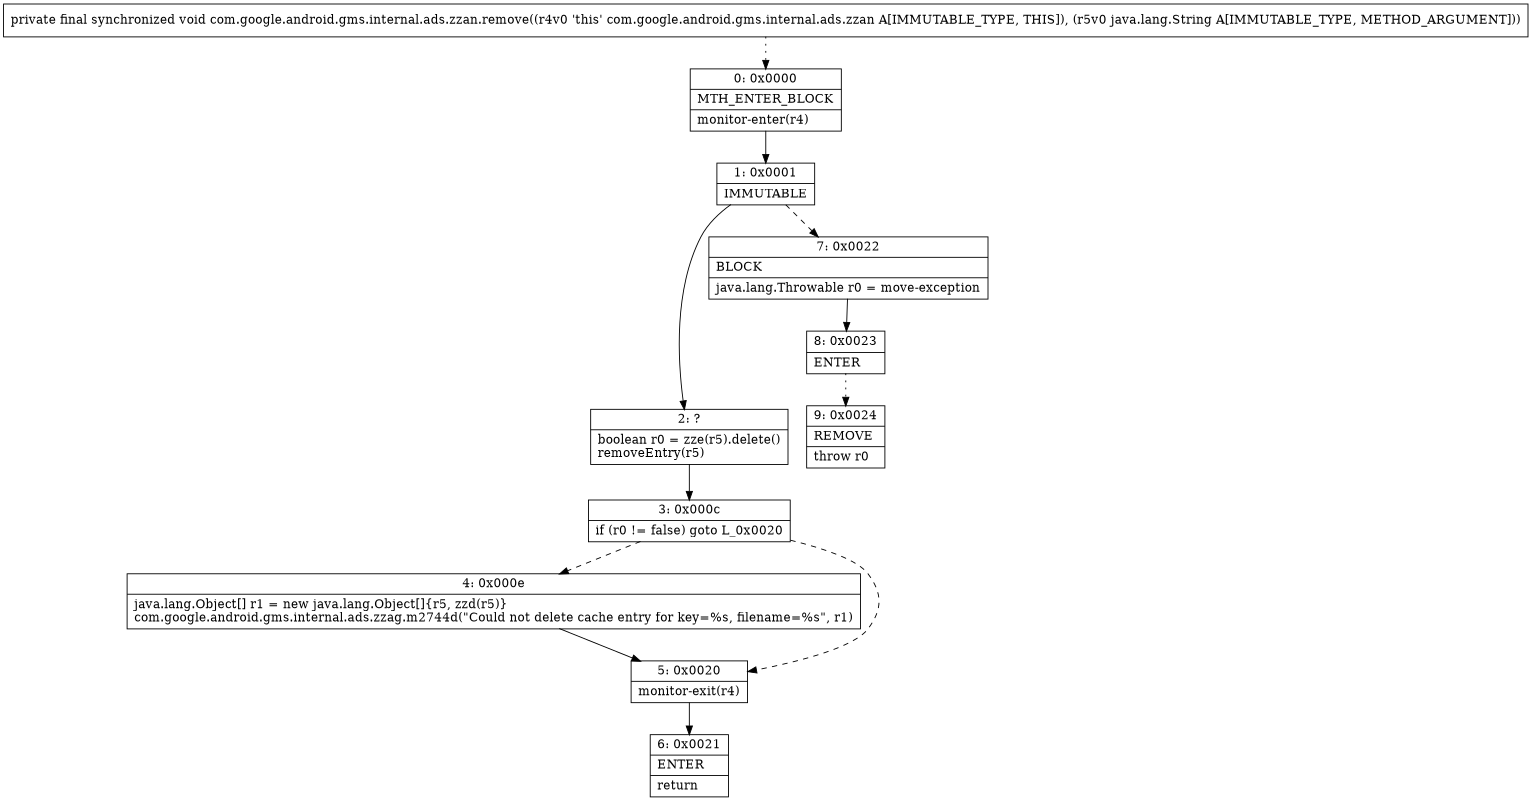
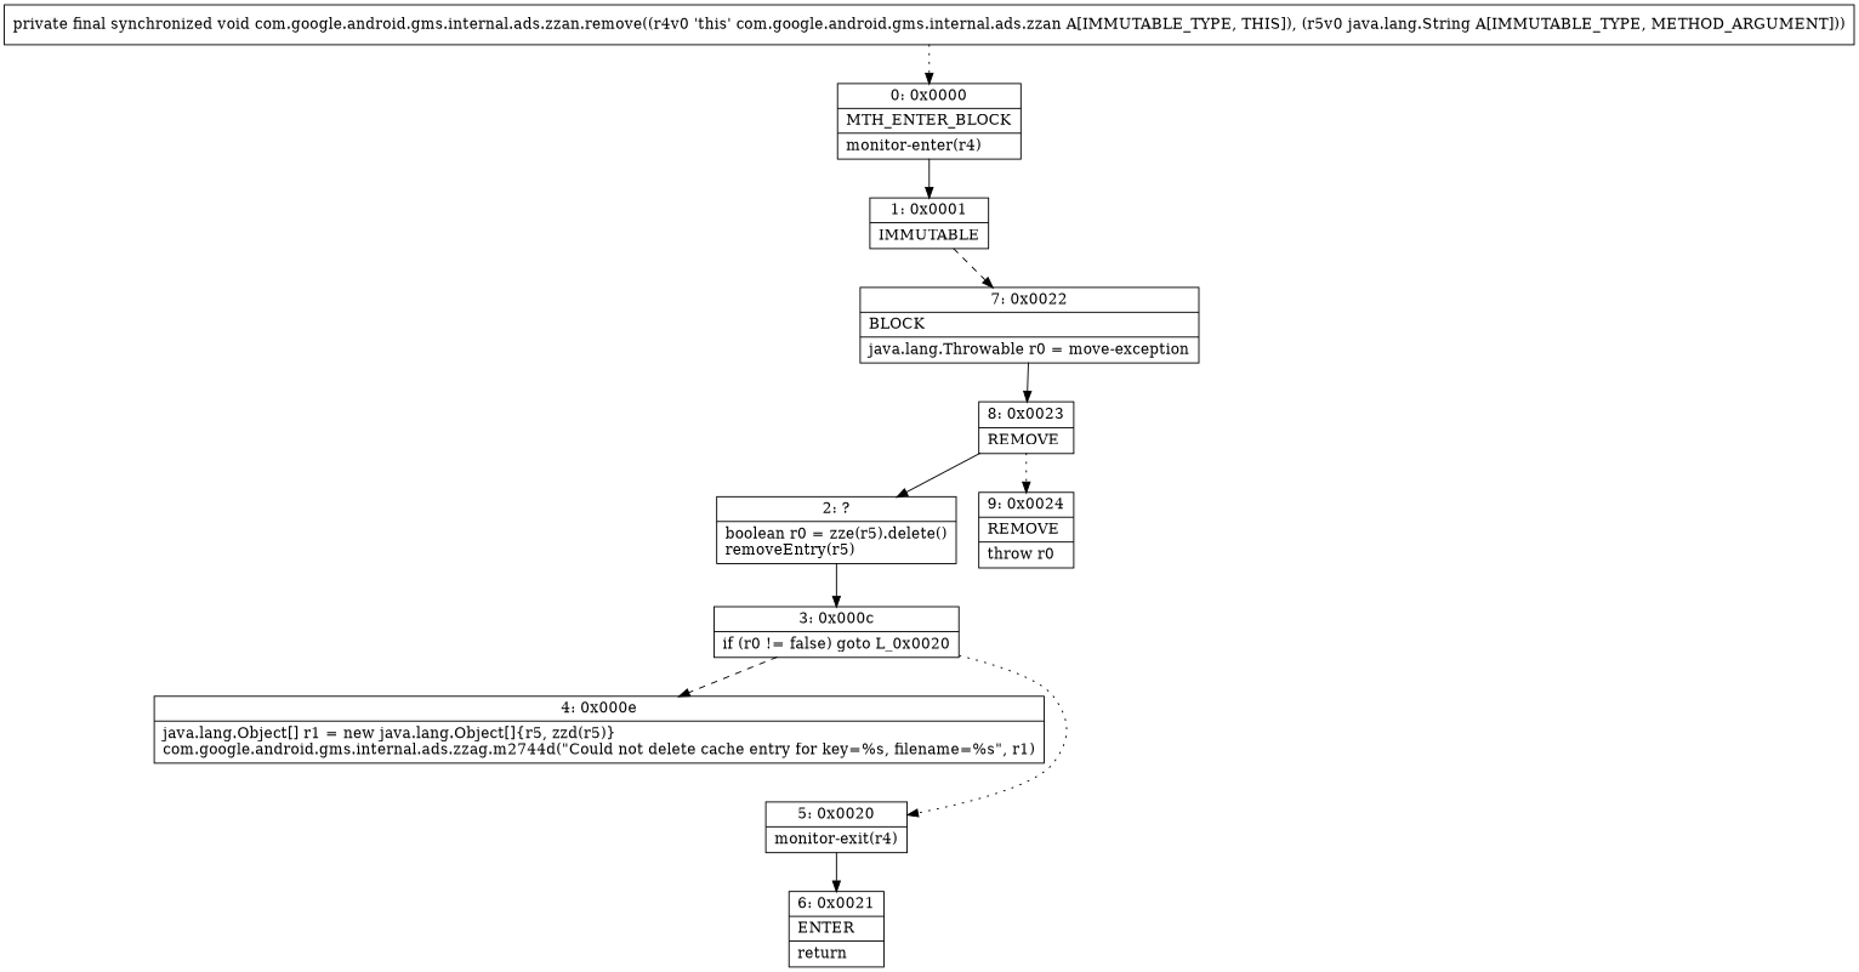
  digraph {
    node [shape=record]
    edge [style=solid]
    n1 [label="{0\:\ 0x0000|MTH_ENTER_BLOCK\l|monitor\-enter(r4)\l}"]
    n2 [label="{1\:\ 0x0001|IMMUTABLE\l}"]
    n3 [label="{2\:\ ?|boolean r0 = zze(r5).delete()\lremoveEntry(r5)\l}"]
    n4 [label="{7\:\ 0x0022|BLOCK\l|java.lang.Throwable r0 = move\-exception\l}"]
    n5 [label="{3\:\ 0x000c|if (r0 != false) goto L_0x0020\l}"]
-   n6 [label="{8\:\ 0x0023|ENTER\l}"]
+   n6 [label="{8\:\ 0x0023|REMOVE\l}"]
    n7 [label="{4\:\ 0x000e|java.lang.Object[] r1 = new java.lang.Object[]\{r5, zzd(r5)\}\lcom.google.android.gms.internal.ads.zzag.m2744d(\"Could not delete cache entry for key=%s, filename=%s\", r1)\l}"]
    n8 [label="{5\:\ 0x0020|monitor\-exit(r4)\l}"]
    n9 [label="{6\:\ 0x0021|ENTER\l|return\l}"]
    n10 [label="{9\:\ 0x0024|REMOVE\l|throw r0\l}"]
    n11 [label="{private final synchronized void com.google.android.gms.internal.ads.zzan.remove((r4v0 'this' com.google.android.gms.internal.ads.zzan A[IMMUTABLE_TYPE, THIS]), (r5v0 java.lang.String A[IMMUTABLE_TYPE, METHOD_ARGUMENT])) }"]
    n1 -> n2
-   n2 -> n3
+   n6 -> n3
    n2 -> n4 [style=dashed]
    n3 -> n5
    n4 -> n6
    n5 -> n7 [style=dashed]
-   n5 -> n8 [style=dashed]
+   n5 -> n8 [style=dotted]
    n6 -> n10 [style=dotted]
-   n7 -> n8
    n8 -> n9
    n11 -> n1 [style=dotted]
  }
